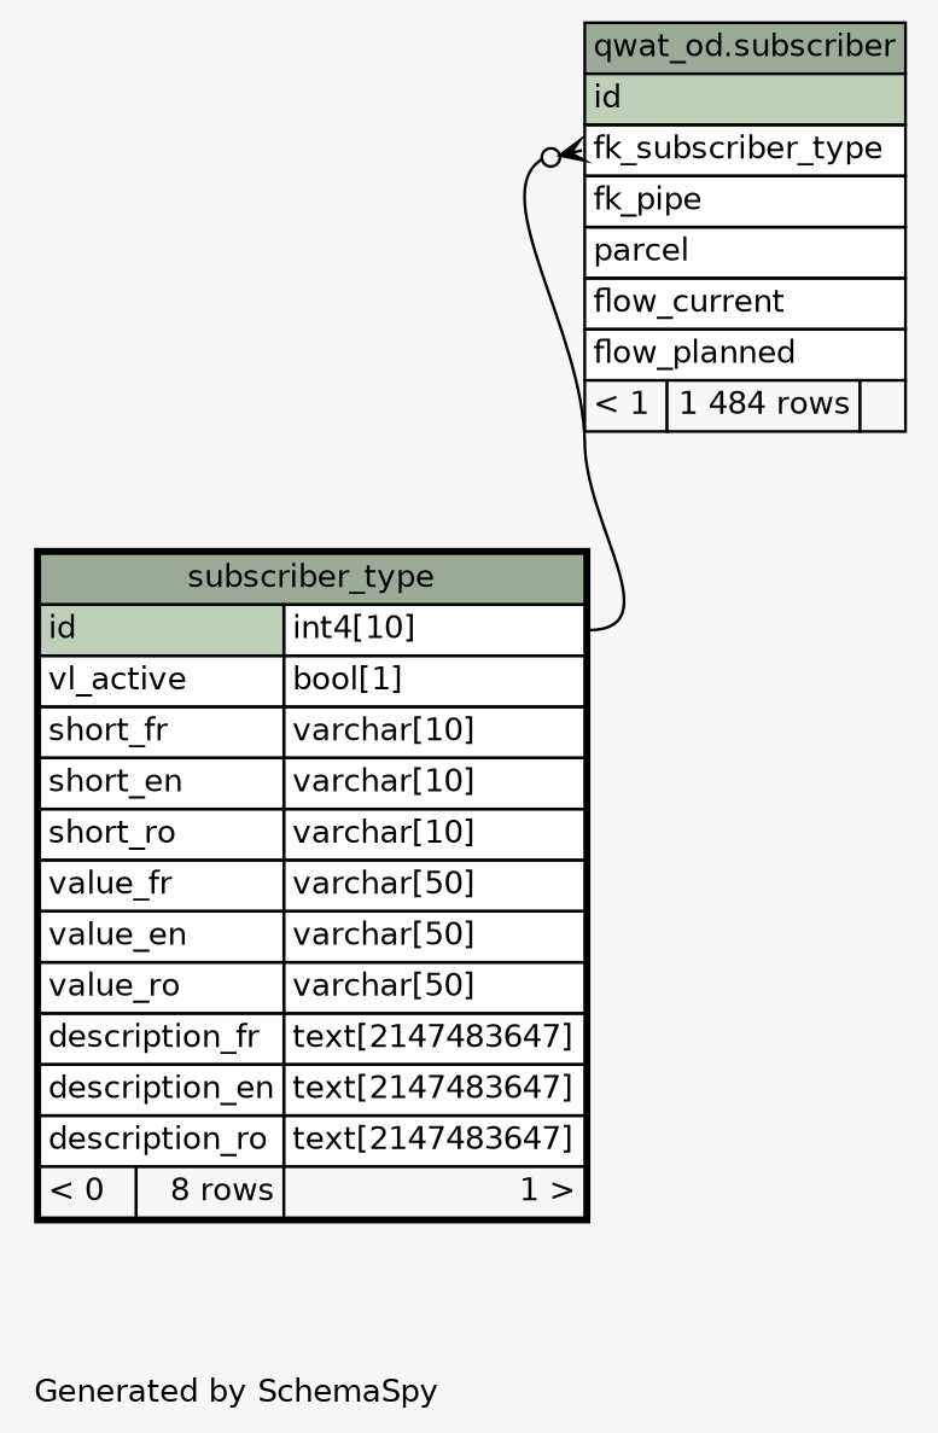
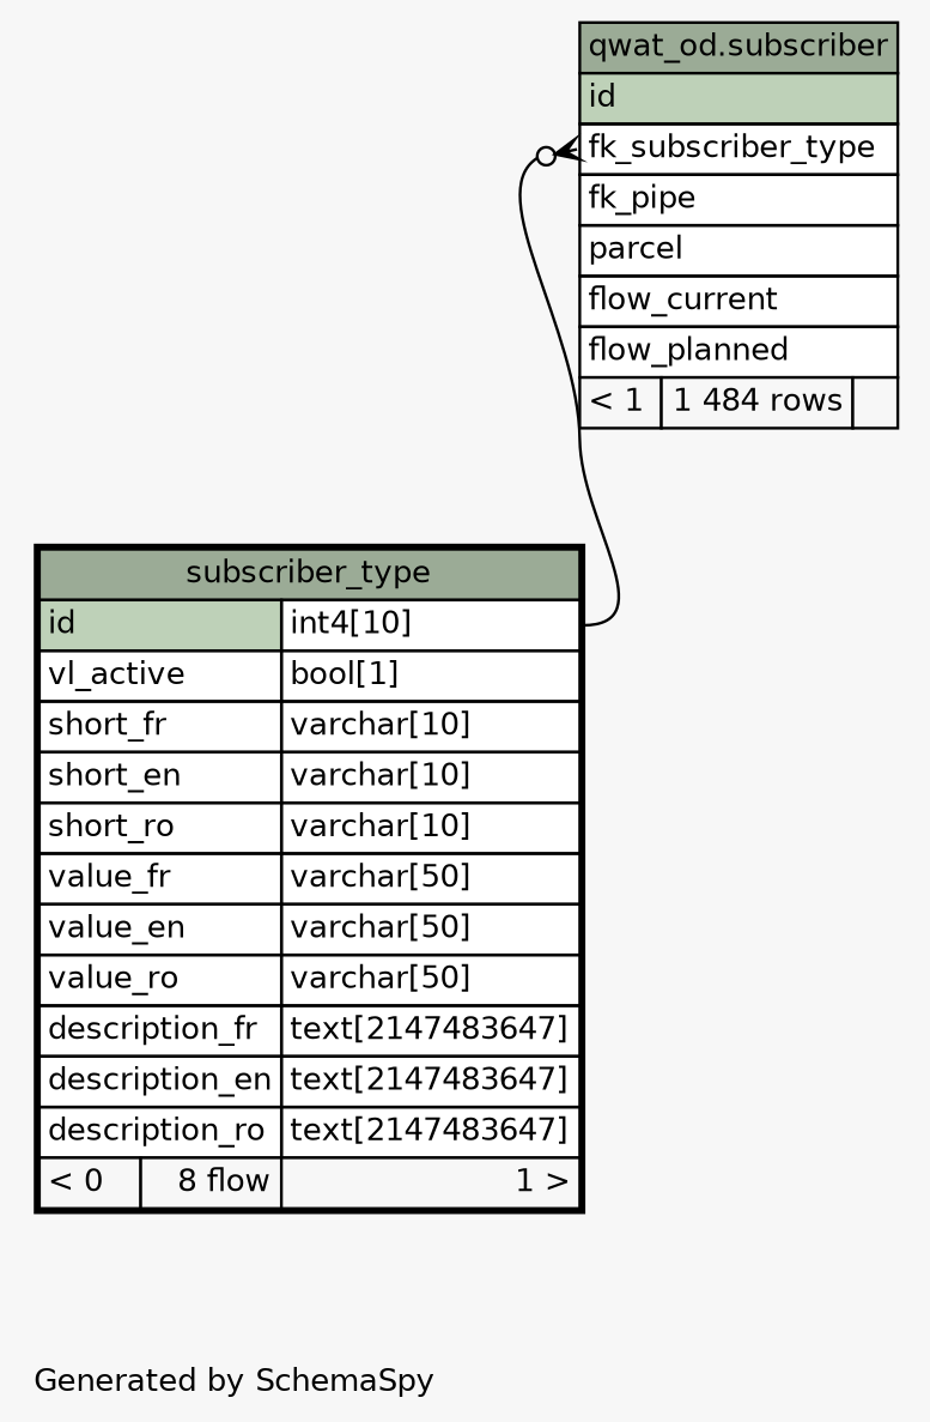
  digraph {
    bgcolor="#f7f7f7"
    fontname=Helvetica
    fontsize=11
    label="\nGenerated by SchemaSpy"
    labeljust=l
    nodesep=0.18
    rankdir=TB
    ranksep=0.46
    node [fontname=Helvetica fontsize=11 shape=plaintext]
    n1 [label=<     <TABLE BORDER="0" CELLBORDER="1" CELLSPACING="0" BGCOLOR="#ffffff">       <TR><TD COLSPAN="3" BGCOLOR="#9bab96" ALIGN="CENTER">qwat_od.subscriber</TD></TR>       <TR><TD PORT="id" COLSPAN="3" BGCOLOR="#bed1b8" ALIGN="LEFT">id</TD></TR>       <TR><TD PORT="fk_subscriber_type" COLSPAN="3" ALIGN="LEFT">fk_subscriber_type</TD></TR>       <TR><TD PORT="fk_pipe" COLSPAN="3" ALIGN="LEFT">fk_pipe</TD></TR>       <TR><TD PORT="parcel" COLSPAN="3" ALIGN="LEFT">parcel</TD></TR>       <TR><TD PORT="flow_current" COLSPAN="3" ALIGN="LEFT">flow_current</TD></TR>       <TR><TD PORT="flow_planned" COLSPAN="3" ALIGN="LEFT">flow_planned</TD></TR>       <TR><TD ALIGN="LEFT" BGCOLOR="#f7f7f7">&lt; 1</TD><TD ALIGN="RIGHT" BGCOLOR="#f7f7f7">1 484 rows</TD><TD ALIGN="RIGHT" BGCOLOR="#f7f7f7">  </TD></TR>     </TABLE>>]
-   n2 [label=<     <TABLE BORDER="2" CELLBORDER="1" CELLSPACING="0" BGCOLOR="#ffffff">       <TR><TD COLSPAN="3" BGCOLOR="#9bab96" ALIGN="CENTER">subscriber_type</TD></TR>       <TR><TD PORT="id" COLSPAN="2" BGCOLOR="#bed1b8" ALIGN="LEFT">id</TD><TD PORT="id.type" ALIGN="LEFT">int4[10]</TD></TR>       <TR><TD PORT="vl_active" COLSPAN="2" ALIGN="LEFT">vl_active</TD><TD PORT="vl_active.type" ALIGN="LEFT">bool[1]</TD></TR>       <TR><TD PORT="short_fr" COLSPAN="2" ALIGN="LEFT">short_fr</TD><TD PORT="short_fr.type" ALIGN="LEFT">varchar[10]</TD></TR>       <TR><TD PORT="short_en" COLSPAN="2" ALIGN="LEFT">short_en</TD><TD PORT="short_en.type" ALIGN="LEFT">varchar[10]</TD></TR>       <TR><TD PORT="short_ro" COLSPAN="2" ALIGN="LEFT">short_ro</TD><TD PORT="short_ro.type" ALIGN="LEFT">varchar[10]</TD></TR>       <TR><TD PORT="value_fr" COLSPAN="2" ALIGN="LEFT">value_fr</TD><TD PORT="value_fr.type" ALIGN="LEFT">varchar[50]</TD></TR>       <TR><TD PORT="value_en" COLSPAN="2" ALIGN="LEFT">value_en</TD><TD PORT="value_en.type" ALIGN="LEFT">varchar[50]</TD></TR>       <TR><TD PORT="value_ro" COLSPAN="2" ALIGN="LEFT">value_ro</TD><TD PORT="value_ro.type" ALIGN="LEFT">varchar[50]</TD></TR>       <TR><TD PORT="description_fr" COLSPAN="2" ALIGN="LEFT">description_fr</TD><TD PORT="description_fr.type" ALIGN="LEFT">text[2147483647]</TD></TR>       <TR><TD PORT="description_en" COLSPAN="2" ALIGN="LEFT">description_en</TD><TD PORT="description_en.type" ALIGN="LEFT">text[2147483647]</TD></TR>       <TR><TD PORT="description_ro" COLSPAN="2" ALIGN="LEFT">description_ro</TD><TD PORT="description_ro.type" ALIGN="LEFT">text[2147483647]</TD></TR>       <TR><TD ALIGN="LEFT" BGCOLOR="#f7f7f7">&lt; 0</TD><TD ALIGN="RIGHT" BGCOLOR="#f7f7f7">8 rows</TD><TD ALIGN="RIGHT" BGCOLOR="#f7f7f7">1 &gt;</TD></TR>     </TABLE>>]
+   n2 [label=<     <TABLE BORDER="2" CELLBORDER="1" CELLSPACING="0" BGCOLOR="#ffffff">       <TR><TD COLSPAN="3" BGCOLOR="#9bab96" ALIGN="CENTER">subscriber_type</TD></TR>       <TR><TD PORT="id" COLSPAN="2" BGCOLOR="#bed1b8" ALIGN="LEFT">id</TD><TD PORT="id.type" ALIGN="LEFT">int4[10]</TD></TR>       <TR><TD PORT="vl_active" COLSPAN="2" ALIGN="LEFT">vl_active</TD><TD PORT="vl_active.type" ALIGN="LEFT">bool[1]</TD></TR>       <TR><TD PORT="short_fr" COLSPAN="2" ALIGN="LEFT">short_fr</TD><TD PORT="short_fr.type" ALIGN="LEFT">varchar[10]</TD></TR>       <TR><TD PORT="short_en" COLSPAN="2" ALIGN="LEFT">short_en</TD><TD PORT="short_en.type" ALIGN="LEFT">varchar[10]</TD></TR>       <TR><TD PORT="short_ro" COLSPAN="2" ALIGN="LEFT">short_ro</TD><TD PORT="short_ro.type" ALIGN="LEFT">varchar[10]</TD></TR>       <TR><TD PORT="value_fr" COLSPAN="2" ALIGN="LEFT">value_fr</TD><TD PORT="value_fr.type" ALIGN="LEFT">varchar[50]</TD></TR>       <TR><TD PORT="value_en" COLSPAN="2" ALIGN="LEFT">value_en</TD><TD PORT="value_en.type" ALIGN="LEFT">varchar[50]</TD></TR>       <TR><TD PORT="value_ro" COLSPAN="2" ALIGN="LEFT">value_ro</TD><TD PORT="value_ro.type" ALIGN="LEFT">varchar[50]</TD></TR>       <TR><TD PORT="description_fr" COLSPAN="2" ALIGN="LEFT">description_fr</TD><TD PORT="description_fr.type" ALIGN="LEFT">text[2147483647]</TD></TR>       <TR><TD PORT="description_en" COLSPAN="2" ALIGN="LEFT">description_en</TD><TD PORT="description_en.type" ALIGN="LEFT">text[2147483647]</TD></TR>       <TR><TD PORT="description_ro" COLSPAN="2" ALIGN="LEFT">description_ro</TD><TD PORT="description_ro.type" ALIGN="LEFT">text[2147483647]</TD></TR>       <TR><TD ALIGN="LEFT" BGCOLOR="#f7f7f7">&lt; 0</TD><TD ALIGN="RIGHT" BGCOLOR="#f7f7f7">8 flow</TD><TD ALIGN="RIGHT" BGCOLOR="#f7f7f7">1 &gt;</TD></TR>     </TABLE>>]
    n1 -> n2 [arrowhead=none arrowsize=0.8 arrowtail=crowodot dir=back headport="id.type:e" tailport="fk_subscriber_type:w"]
  }
